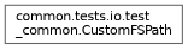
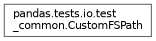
  digraph {
    rankdir=LR
-   n1 [color=grey40 fillcolor=white fontname=Helvetica fontsize=10 height=0.2 label="common.tests.io.test\l_common.CustomFSPath" shape=box style=filled width=0.4]
+   n1 [color=grey40 fillcolor=white fontname=Helvetica fontsize=10 height=0.2 label="pandas.tests.io.test\l_common.CustomFSPath" shape=box style=filled width=0.4]
  }
